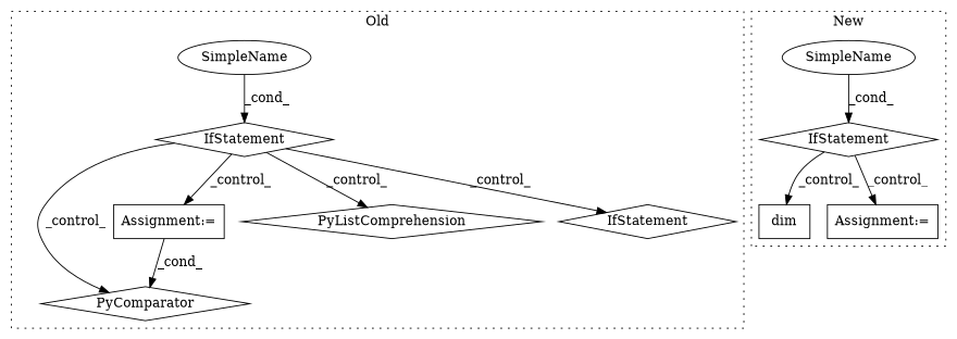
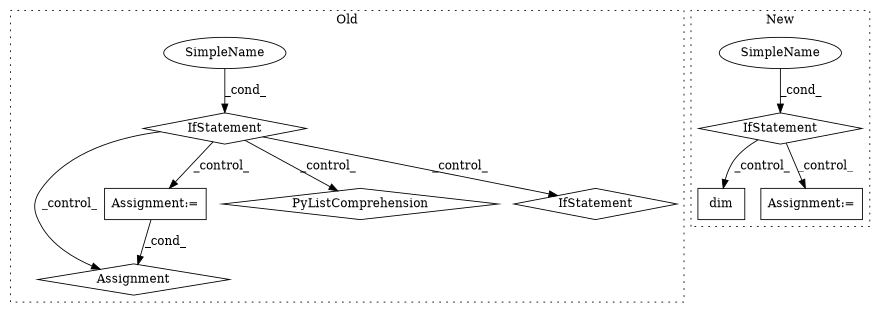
  digraph {
    node [a=25 l=19 s=3832 shape=diamond]
-   n1 [a=113 label=PyComparator]
+   n1 [a=113 label=Assignment]
    n2 [a=7 label="Assignment:=" shape=box]
    n3 [a=109 l=101 label=PyListComprehension s=3758]
    n4 [l=23 label=IfStatement s=3919]
    n5 [a=42 l=5 label=SimpleName s=3937 shape=ellipse]
    n6 [label=IfStatement]
    n7 [a=32 l=5 label=dim s=3995 shape=box]
    n8 [l="4,2" label=IfStatement s="3908,3932"]
    n9 [a=42 label=SimpleName shape=ellipse l="" s=""]
    n10 [a=7 l=1 label="Assignment:=" s=3953 shape=box]
    subgraph cluster_1 {
      label=Old
      style=dotted
      n1
      n2
      n3
      n4
      n5
      n6
    }
    subgraph cluster_2 {
      label=New
      style=dotted
      n7
      n8
      n9
      n10
    }
    n2 -> n1 [label=_cond_]
    n4 -> n1 [label=_control_]
    n4 -> n2 [label=_control_]
    n4 -> n3 [label=_control_]
    n4 -> n6 [label=_control_]
    n5 -> n4 [label=_cond_]
    n8 -> n7 [label=_control_]
    n8 -> n10 [label=_control_]
    n9 -> n8 [label=_cond_]
  }
